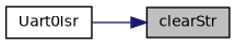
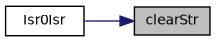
  digraph {
    rankdir=RL
    node [color=black fontname=Helvetica fontsize=10 shape=record style=filled]
    n1 [fillcolor=grey75 fontcolor=black height=0.2 label=clearStr width=0.4]
-   n2 [fillcolor=white height=0.2 label=Uart0Isr width=0.4]
+   n2 [fillcolor=white height=0.2 label=Isr0Isr width=0.4]
    n1 -> n2 [color=midnightblue dir=back fontname=Helvetica fontsize=10 labelfontname=Helvetica labelfontsize=10 style=solid]
  }
